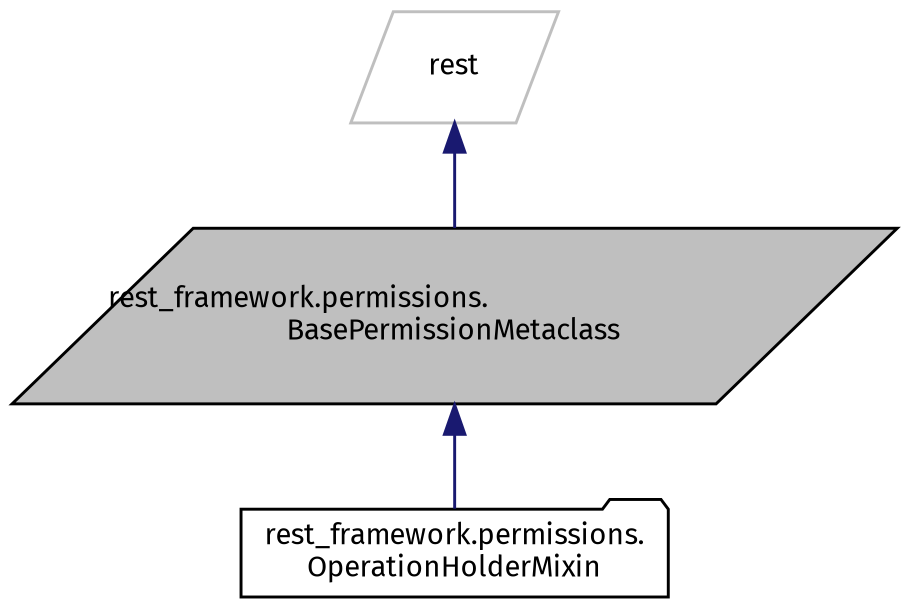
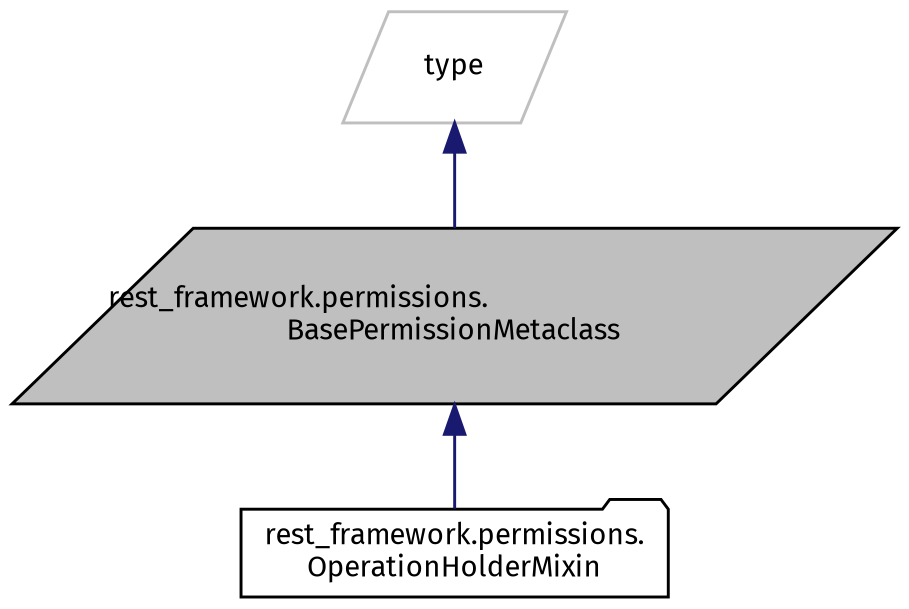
  digraph {
    fontname="Fira Sans"
    node [color=black fillcolor=white fontname="Fira Sans" fontsize=10 shape=parallelogram style=filled]
    edge [color=midnightblue dir=back fontname="Fira Sans" fontsize=10 labelfontname=Helvetica labelfontsize=10 style=solid]
    n1 [fillcolor=grey75 fontcolor=black height=0.2 label="rest_framework.permissions.\lBasePermissionMetaclass" width=0.4]
    n2 [height=0.2 label="rest_framework.permissions.\lOperationHolderMixin" shape=folder width=0.4]
-   n3 [color=grey75 height=0.2 label=rest width=0.4]
+   n3 [color=grey75 height=0.2 label=type width=0.4]
    n1 -> n2
    n3 -> n1
  }
